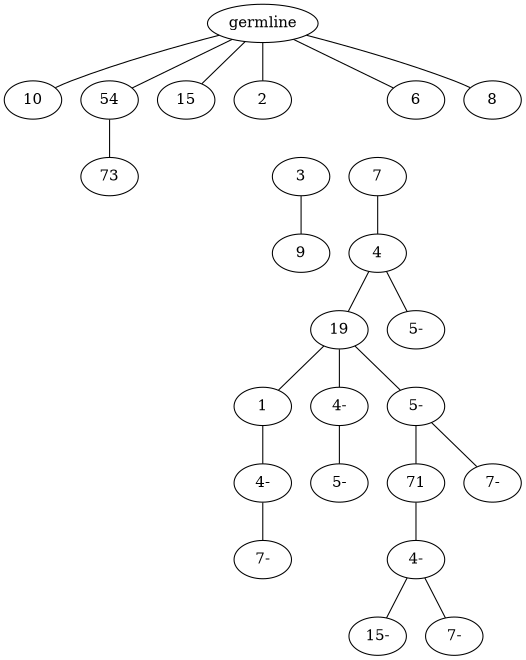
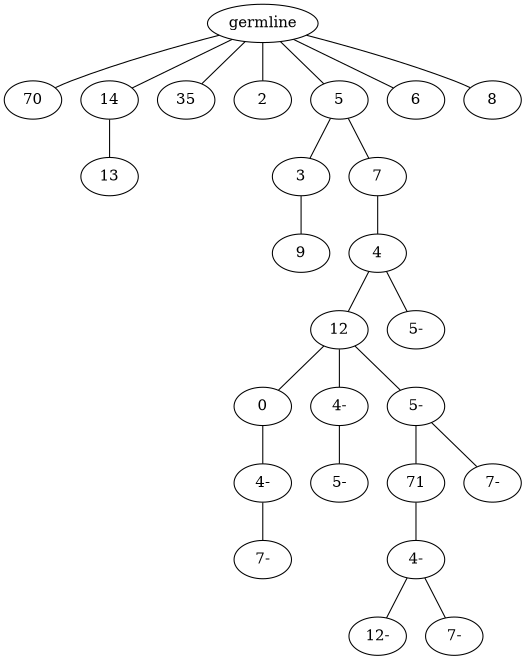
  graph {
    n1 [label=germline]
-   n2 [label=10]
-   n3 [label=54]
-   n4 [label=15]
+   n2 [label=70]
+   n3 [label=14]
+   n4 [label=35]
    n5 [label=2]
+   n6 [label=5]
    n7 [label=6]
    n8 [label=8]
-   n9 [label=73]
+   n9 [label=13]
    n10 [label=3]
    n11 [label=7]
    n12 [label=9]
    n13 [label=4]
-   n14 [label=19]
+   n14 [label=12]
    n15 [label="5-"]
-   n16 [label=1]
+   n16 [label=0]
    n17 [label="4-"]
    n18 [label="5-"]
    n19 [label="4-"]
    n20 [label="5-"]
    n21 [label=71]
    n22 [label="7-"]
    n23 [label="7-"]
    n24 [label="4-"]
-   n25 [label="15-"]
+   n25 [label="12-"]
    n26 [label="7-"]
    n1 -- n2
    n1 -- n3
    n1 -- n4
    n1 -- n5
+   n1 -- n6
    n1 -- n7
    n1 -- n8
    n3 -- n9
+   n6 -- n10
+   n6 -- n11
    n10 -- n12
    n11 -- n13
    n13 -- n14
    n13 -- n15
    n14 -- n16
    n14 -- n17
    n14 -- n18
    n16 -- n19
    n17 -- n20
    n18 -- n21
    n18 -- n22
    n19 -- n23
    n21 -- n24
    n24 -- n25
    n24 -- n26
  }
